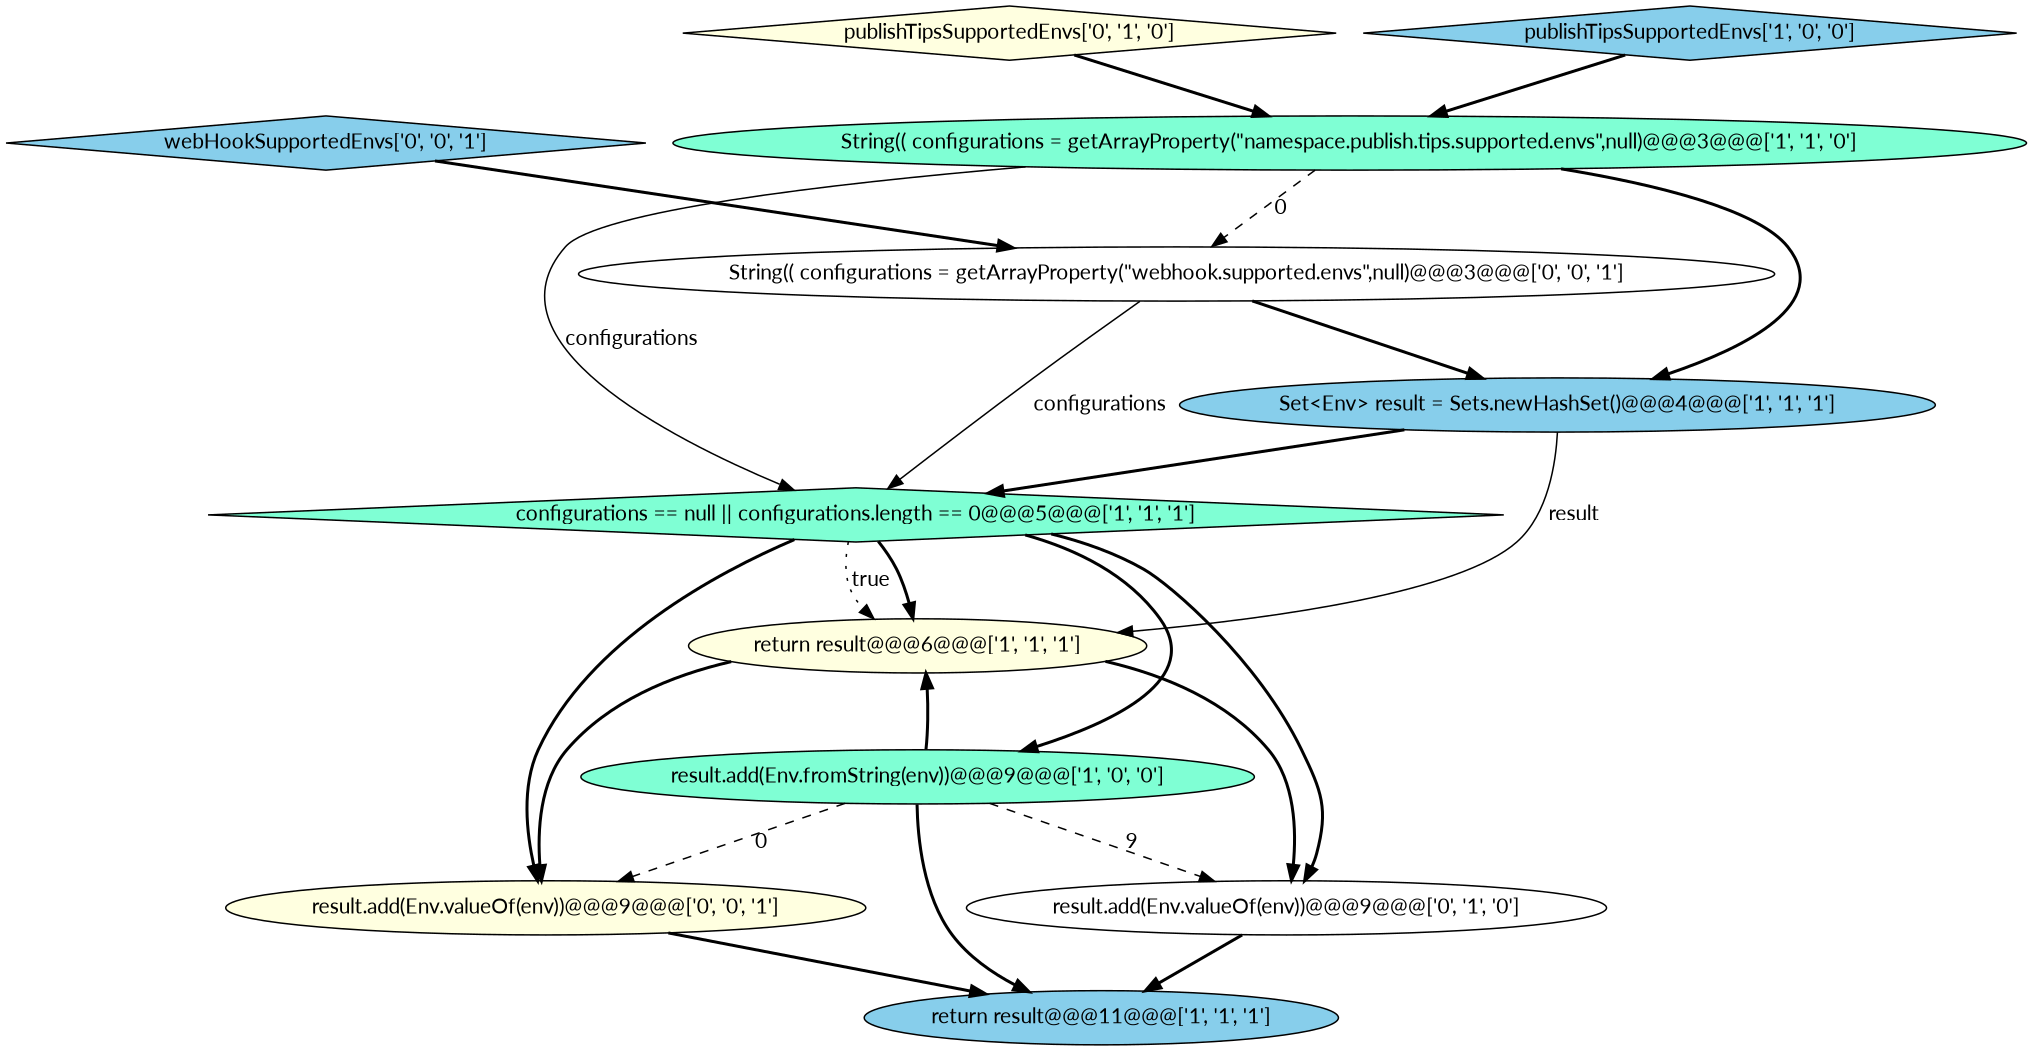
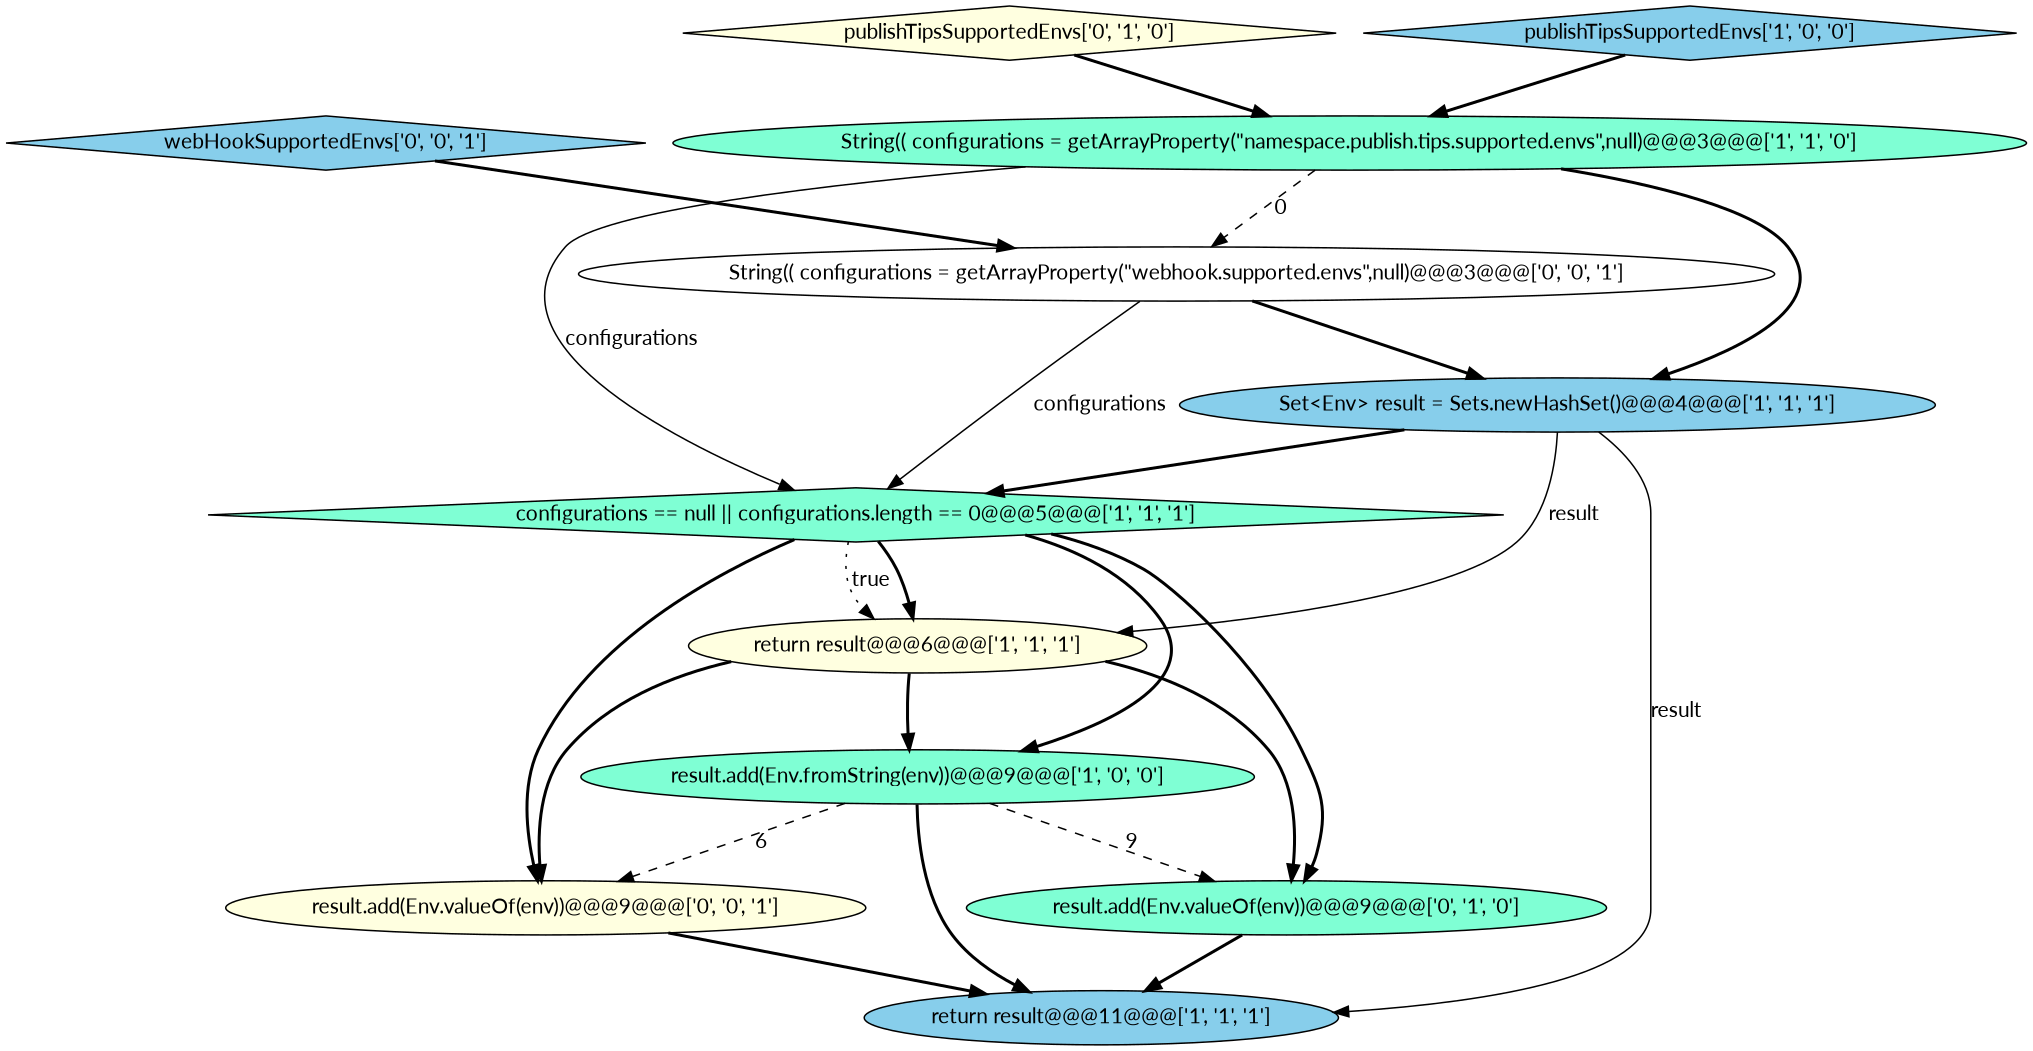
  digraph {
    fontname=Lato
    node [fillcolor=skyblue fontname=Lato shape=ellipse style=filled]
    edge [fontname=Lato style=bold]
    n1 [fillcolor=lightyellow label="publishTipsSupportedEnvs['0', '1', '0']" shape=diamond]
    n2 [fillcolor=aquamarine label="String(( configurations = getArrayProperty(\"namespace.publish.tips.supported.envs\",null)@@@3@@@['1', '1', '0']"]
    n3 [fillcolor=aquamarine label="configurations == null || configurations.length == 0@@@5@@@['1', '1', '1']" shape=diamond]
    n4 [label="Set<Env> result = Sets.newHashSet()@@@4@@@['1', '1', '1']"]
    n5 [fillcolor=white label="String(( configurations = getArrayProperty(\"webhook.supported.envs\",null)@@@3@@@['0', '0', '1']"]
    n6 [label="return result@@@11@@@['1', '1', '1']"]
-   n7 [fillcolor=white label="result.add(Env.valueOf(env))@@@9@@@['0', '1', '0']"]
+   n7 [fillcolor=aquamarine label="result.add(Env.valueOf(env))@@@9@@@['0', '1', '0']"]
    n8 [fillcolor=lightyellow label="return result@@@6@@@['1', '1', '1']"]
    n9 [fillcolor=lightyellow label="result.add(Env.valueOf(env))@@@9@@@['0', '0', '1']"]
    n10 [fillcolor=aquamarine label="result.add(Env.fromString(env))@@@9@@@['1', '0', '0']"]
    n11 [label="webHookSupportedEnvs['0', '0', '1']" shape=diamond]
    n12 [label="publishTipsSupportedEnvs['1', '0', '0']" shape=diamond]
    n1 -> n2
    n2 -> n3 [label=configurations style=solid]
    n2 -> n4
    n2 -> n5 [label=0 style=dashed]
    n3 -> n7
    n3 -> n8
    n3 -> n8 [label=true style=dotted]
    n3 -> n9
    n3 -> n10
    n4 -> n3
+   n4 -> n6 [label=result style=solid]
    n4 -> n8 [label=result style=solid]
    n5 -> n3 [label=configurations style=solid]
    n5 -> n4
    n7 -> n6
    n8 -> n7
    n8 -> n9
-   n10 -> n8
+   n8 -> n10
    n9 -> n6
    n10 -> n6
    n10 -> n7 [label=9 style=dashed]
-   n10 -> n9 [label=0 style=dashed]
+   n10 -> n9 [label=6 style=dashed]
    n11 -> n5
    n12 -> n2
  }
